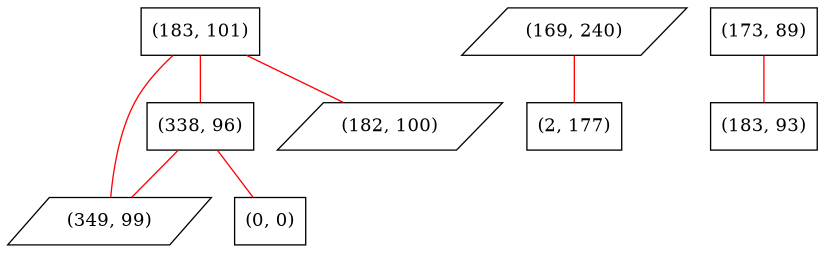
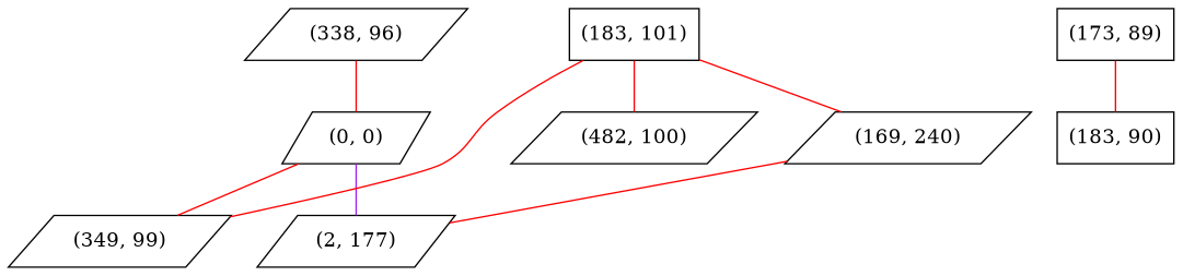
  graph {
    node [shape=parallelogram]
    edge [color=red weight=1]
-   "(338, 96)" [shape=box]
+   "(338, 96)"
    "(349, 99)"
-   "(0, 0)" [shape=box]
+   "(0, 0)"
    "(183, 101)" [shape=box]
-   "(182, 100)"
+   "(182, 100)" [label="(482, 100)"]
    "(169, 240)"
-   "(183, 93)" [shape=box]
-   "(2, 177)" [shape=box]
+   "(183, 93)" [shape=box label="(183, 90)"]
+   "(2, 177)"
    "(173, 89)" [shape=box]
-   "(338, 96)" -- "(349, 99)"
+   "(0, 0)" -- "(349, 99)"
    "(338, 96)" -- "(0, 0)"
+   "(0, 0)" -- "(2, 177)" [color=purple weight=4]
    "(183, 101)" -- "(349, 99)"
    "(183, 101)" -- "(182, 100)"
-   "(183, 101)" -- "(338, 96)"
+   "(183, 101)" -- "(169, 240)"
    "(169, 240)" -- "(2, 177)"
    "(173, 89)" -- "(183, 93)"
  }
